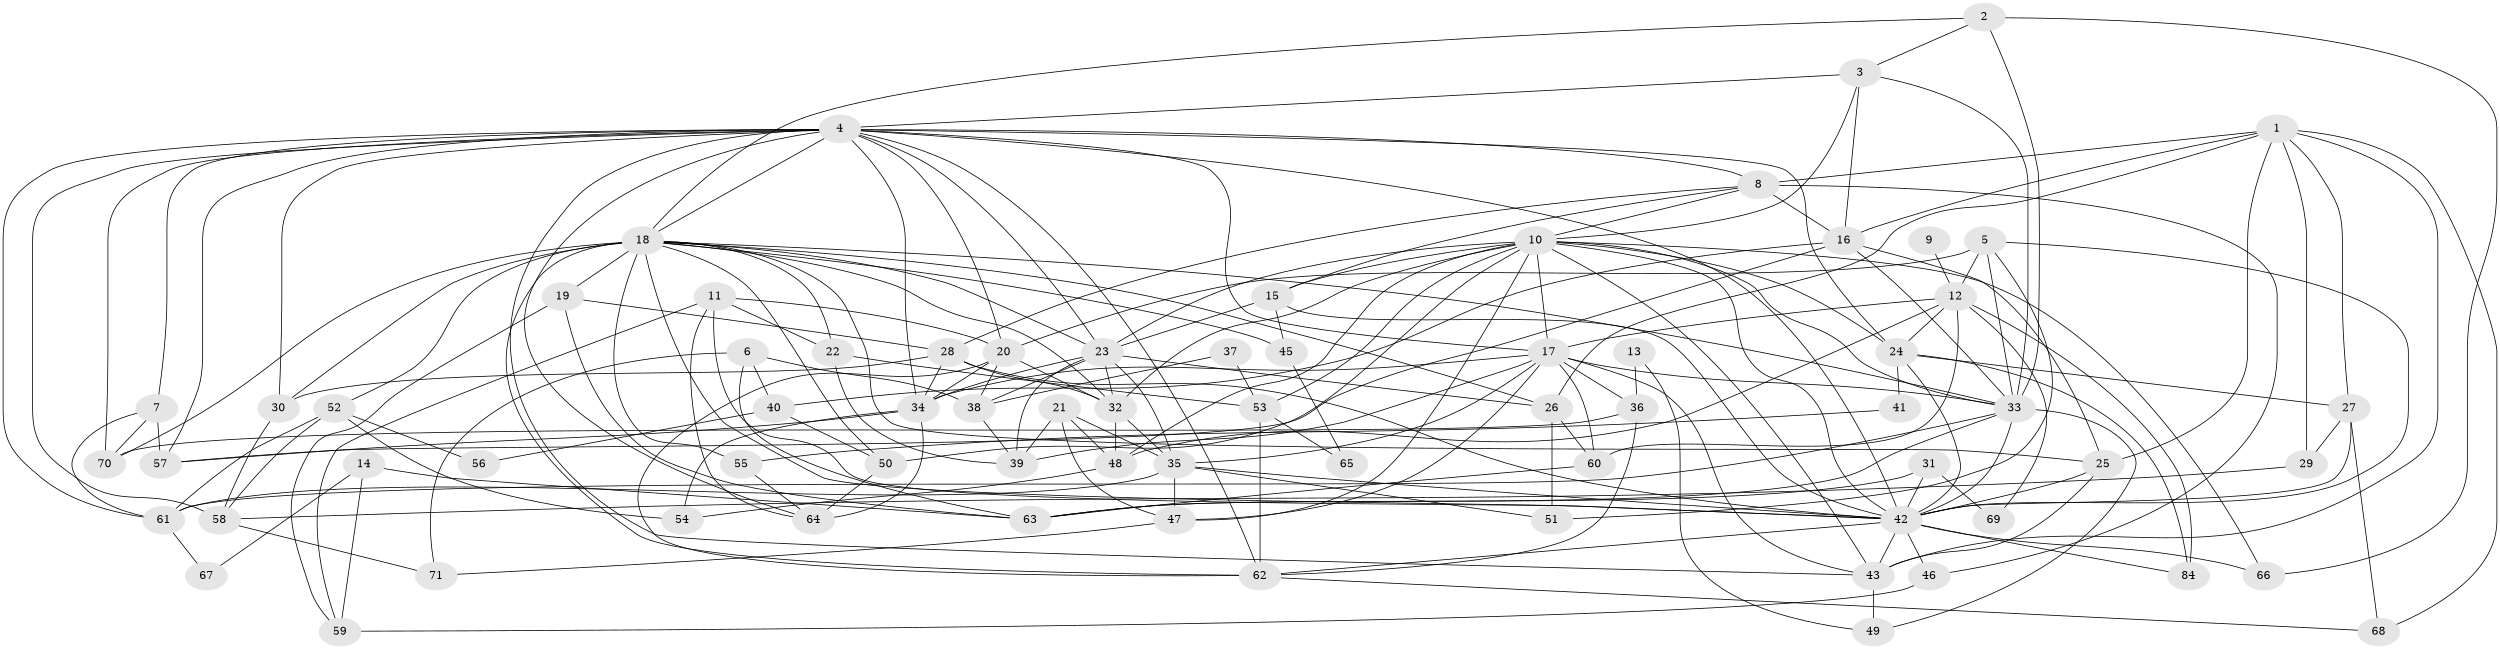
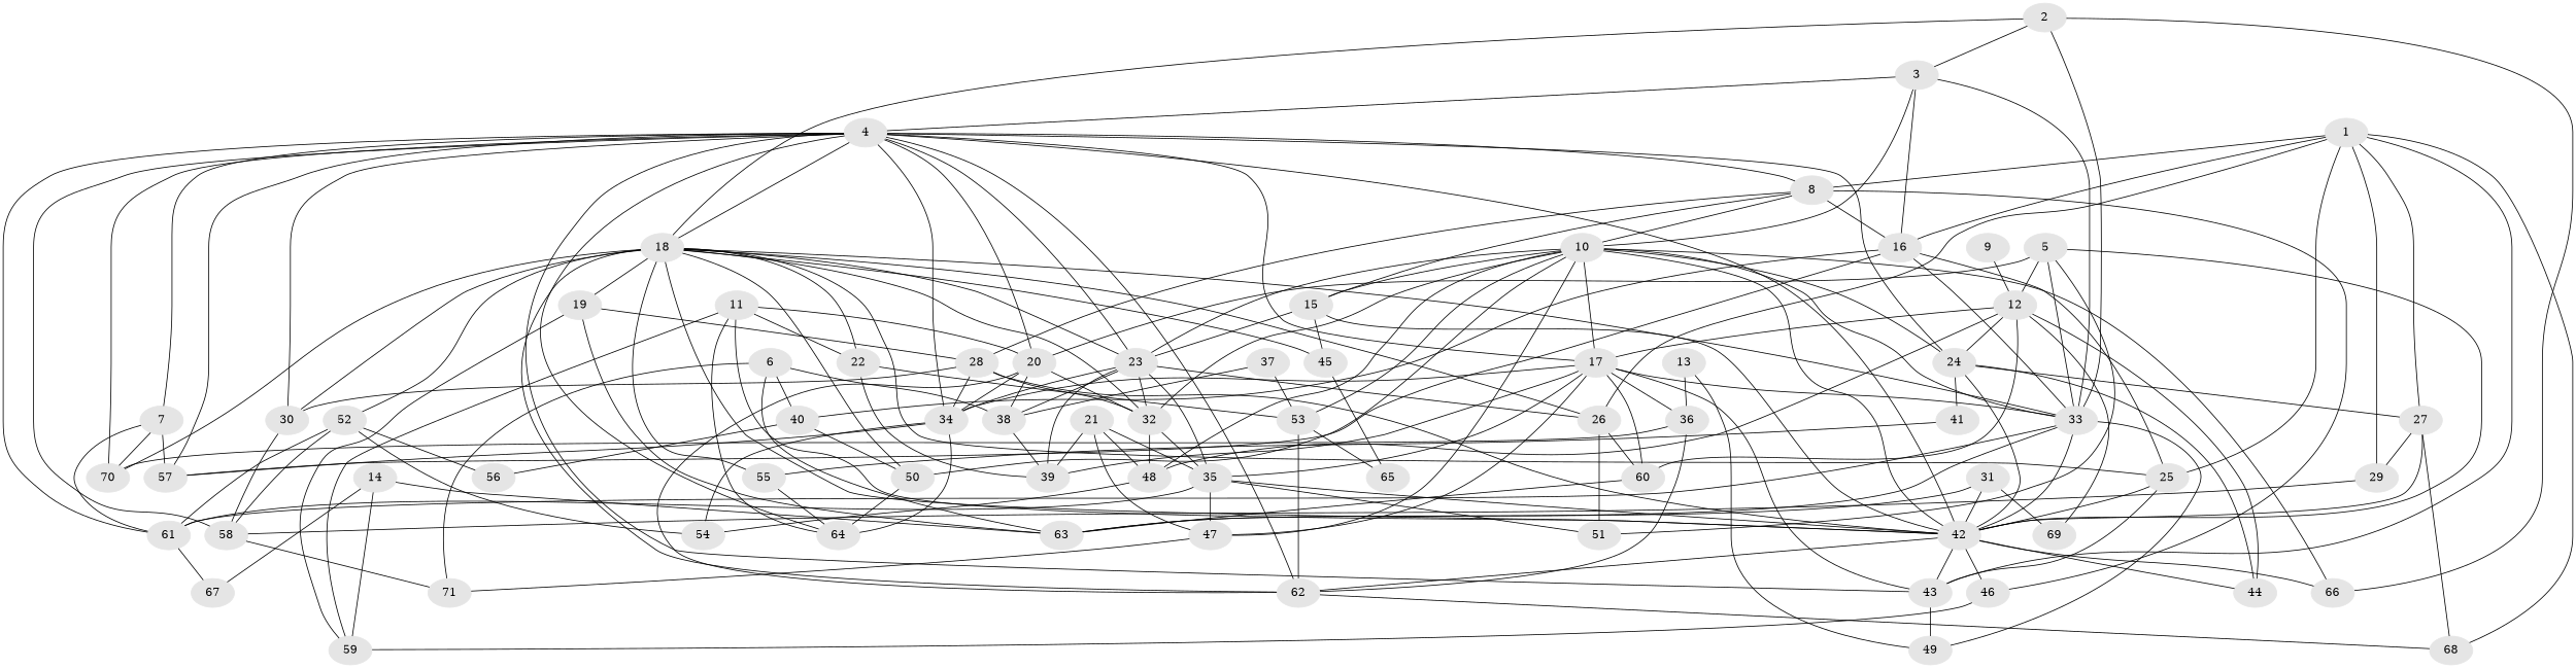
  graph {
    node [color=gray90 style=filled]
    edge [weight=1.0]
    1
    8
    16
    25
    26
    27
    29
    43
    68
    10
    15
    28
    46
    33
    57
    40
    42
    51
    60
    58
    49
    2
    3
    18
    66
    4
    23
    30
    62
    70
    32
    50
    22
    45
    19
    52
    55
    61
    63
    7
    17
    20
    24
    34
    64
    47
    48
    53
    36
    35
    39
    38
-   44 [label=84]
+   44
    41
    54
    71
    67
    5
    12
    69
    6
    56
    59
    9
    65
    11
    13
    14
    21
    31
    37
    1 -- 8
    1 -- 16
    1 -- 25
    1 -- 26
    1 -- 27
    1 -- 29
    1 -- 43
    1 -- 68
    8 -- 16
    8 -- 10
    8 -- 15
    8 -- 28
    8 -- 46
    16 -- 25
    16 -- 33
    16 -- 57
    16 -- 40
    25 -- 43 [weight=2.0]
    25 -- 42 [weight=2.0]
    26 -- 51
    26 -- 60
    27 -- 29
    27 -- 68
    27 -- 42
    29 -- 58
    43 -- 49
-   10 -- 43
    10 -- 15 [weight=2.0]
    10 -- 33 [weight=2.0]
    10 -- 42
    10 -- 66
    10 -- 23
    10 -- 32
    10 -- 50
    10 -- 17
    10 -- 24
    10 -- 47
    10 -- 48
    10 -- 53
    15 -- 42
    15 -- 23
    15 -- 45
    28 -- 42
    28 -- 30
    28 -- 32
    28 -- 34
    46 -- 59
    33 -- 42
    33 -- 49
    33 -- 61
    33 -- 63
    40 -- 50
    40 -- 56
    42 -- 43
    42 -- 46
    42 -- 66
    42 -- 62 [weight=2.0]
    42 -- 44
    60 -- 63
    58 -- 71
    2 -- 33
    2 -- 3
    2 -- 18
    2 -- 66
    3 -- 16 [weight=2.0]
    3 -- 10
    3 -- 33 [weight=2.0]
    3 -- 4
    18 -- 25
    18 -- 26
    18 -- 33
    18 -- 42
    18 -- 23
    18 -- 30
    18 -- 62 [weight=2.0]
    18 -- 70 [weight=2.0]
    18 -- 32
    18 -- 50
    18 -- 22
    18 -- 45
    18 -- 19
    18 -- 52 [weight=2.0]
    18 -- 55
    4 -- 8
    4 -- 43
    4 -- 57
    4 -- 42
    4 -- 58
    4 -- 18
    4 -- 23
    4 -- 30
    4 -- 62
    4 -- 70
    4 -- 61
    4 -- 7
    4 -- 17
    4 -- 20
    4 -- 24
    4 -- 34
    4 -- 64
    23 -- 26
    23 -- 32
    23 -- 34
    23 -- 35
    23 -- 39
    23 -- 38
    30 -- 58
    62 -- 68
    32 -- 48
    32 -- 35
    50 -- 64
    22 -- 53
    22 -- 39
    45 -- 65
    19 -- 28
    19 -- 63
    19 -- 59
    52 -- 58
    52 -- 61
    52 -- 54
    52 -- 56
    55 -- 64
    61 -- 67
    7 -- 57
    7 -- 70
    7 -- 61
    17 -- 43
    17 -- 33
    17 -- 60
    17 -- 34
    17 -- 47
    17 -- 36
    17 -- 35
    17 -- 39
    20 -- 62
    20 -- 32
    20 -- 34
    20 -- 38
    24 -- 27
    24 -- 42
    24 -- 44
    24 -- 41
    34 -- 57
    34 -- 64 [weight=2.0]
    34 -- 54
    47 -- 71
    48 -- 54
    53 -- 62
    53 -- 65
    36 -- 62
    36 -- 70
    35 -- 42
    35 -- 51
    35 -- 61
    35 -- 47
    38 -- 39
    41 -- 55
    5 -- 33
    5 -- 42
    5 -- 51
    5 -- 20
    5 -- 12 [weight=2.0]
    12 -- 60
    12 -- 17
    12 -- 24
    12 -- 48
    12 -- 44
    12 -- 69
    6 -- 40
    6 -- 63
    6 -- 38
    6 -- 71
    9 -- 12
    11 -- 42
    11 -- 22
    11 -- 20
    11 -- 64
    11 -- 59
    13 -- 49
    13 -- 36
    14 -- 63
    14 -- 67
    14 -- 59
    21 -- 47
    21 -- 48
    21 -- 35
    21 -- 39
    31 -- 42
    31 -- 63
    31 -- 69
    37 -- 53
    37 -- 38
  }
